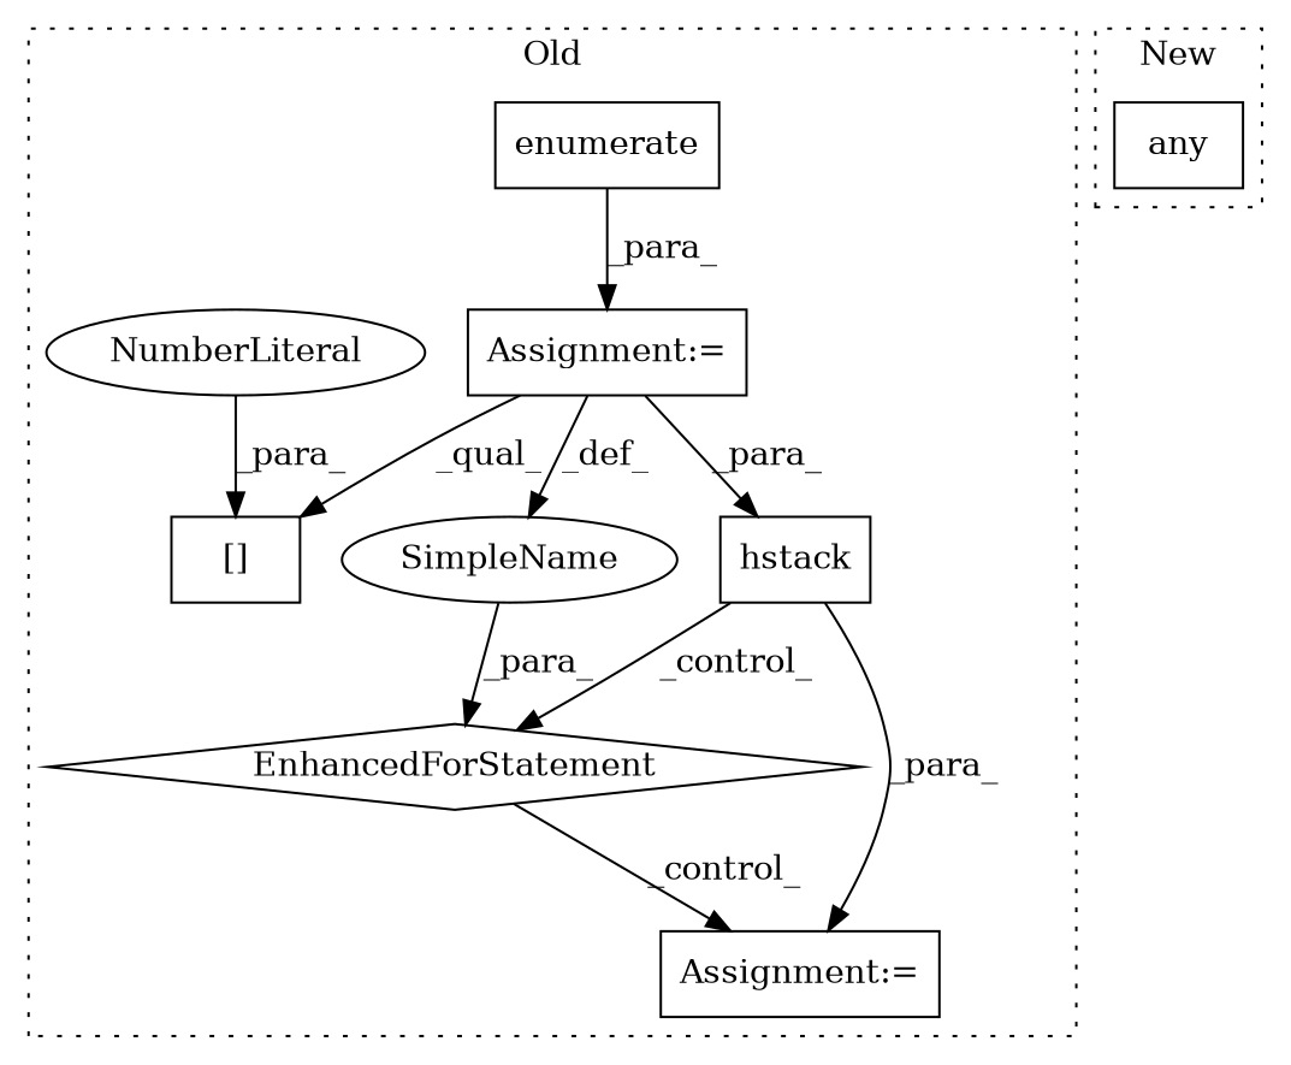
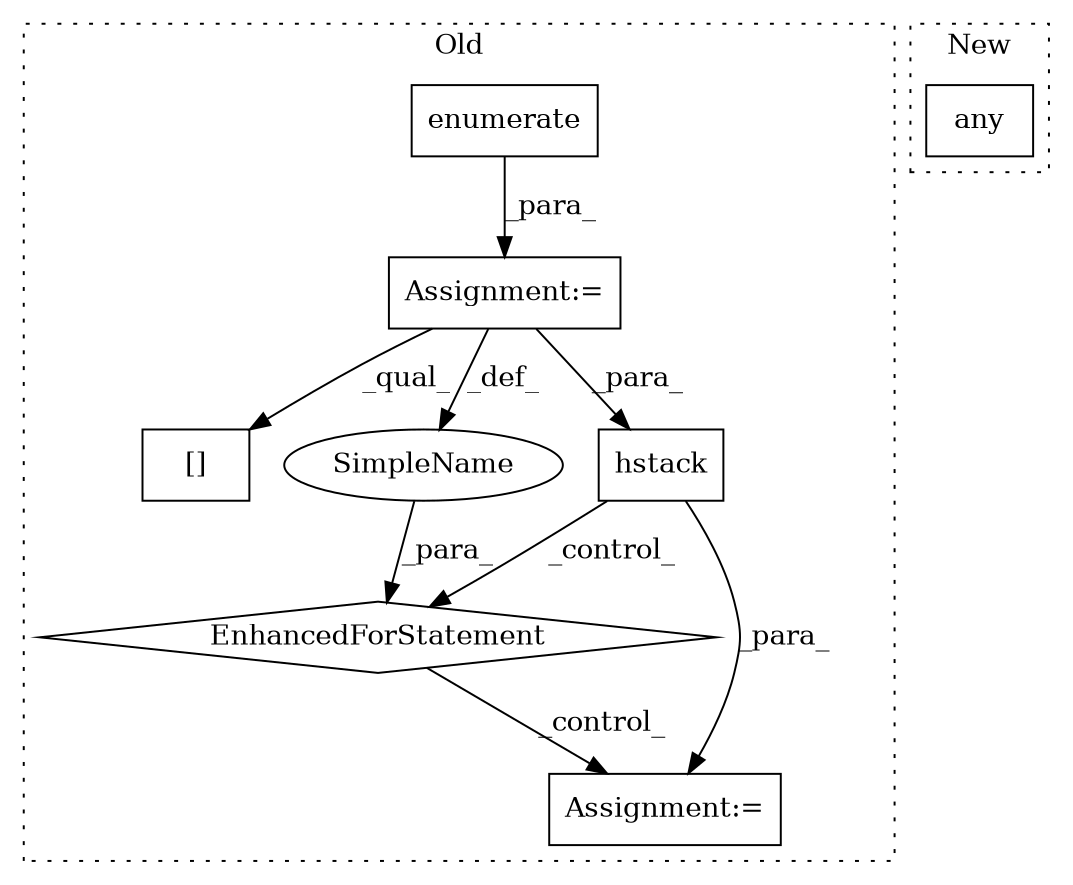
  digraph {
    node [a=32 l="10,1" s="2592,2693" shape=box]
    n1 [label=enumerate s="2673,2692"]
    n2 [a=7 l="71,2" label="Assignment:="]
    n3 [a=70 l="71,2" label=EnhancedForStatement shape=diamond]
    n4 [a=7 l=1 label="Assignment:=" s=2719]
    n5 [a=42 l=3 label=SimpleName s=2667 shape=ellipse]
    n6 [a=2 label="[]" s="2768,2779"]
    n7 [l="7,1" label=hstack s="2726,2827"]
-   n8 [a=34 l=1 label=NumberLiteral s=2778 shape=ellipse]
    n9 [l=5 label=any s=2971]
    subgraph cluster_1 {
      label=Old
      style=dotted
      n1
      n2
      n3
      n4
      n5
      n6
      n7
-     n8
    }
    subgraph cluster_2 {
      label=New
      style=dotted
      n9
    }
    n1 -> n2 [label=_para_]
    n2 -> n5 [label=_def_]
    n2 -> n6 [label=_qual_]
    n2 -> n7 [label=_para_]
    n3 -> n4 [label=_control_]
    n5 -> n3 [label=_para_]
    n7 -> n3 [label=_control_]
    n7 -> n4 [label=_para_]
-   n8 -> n6 [label=_para_]
  }
